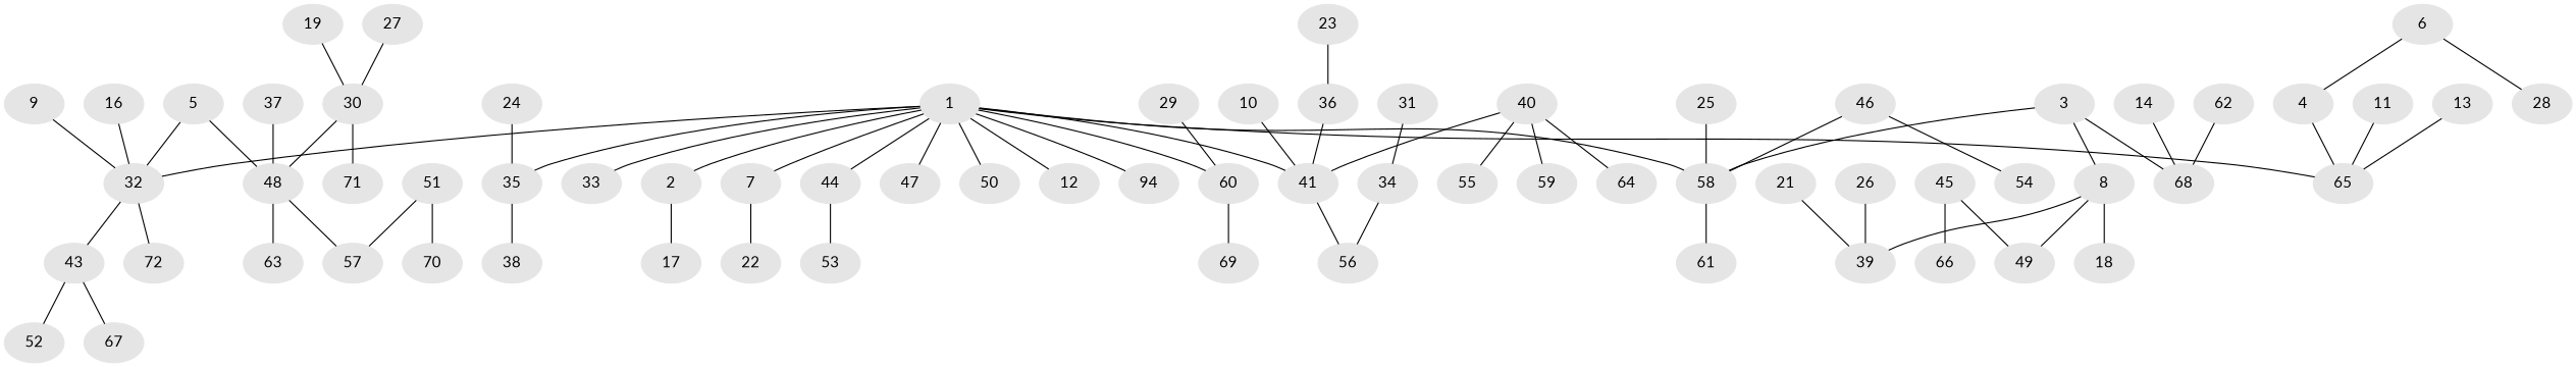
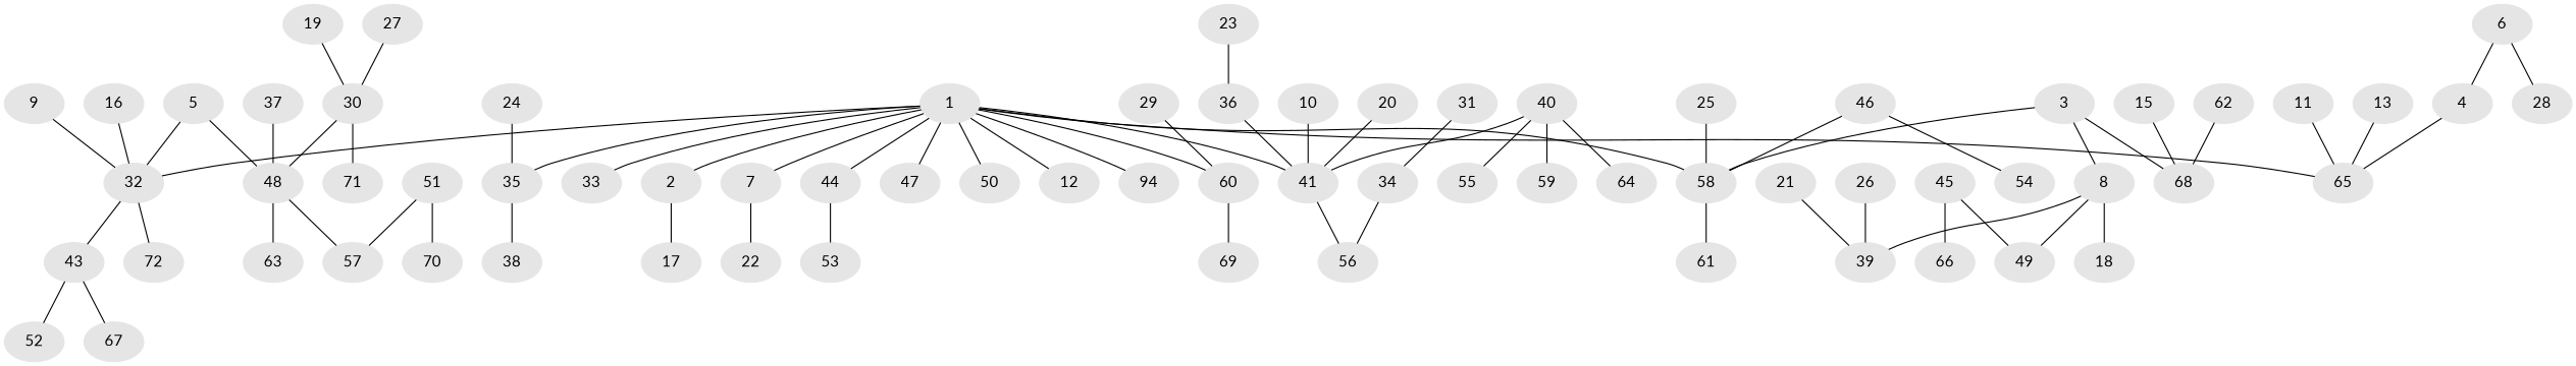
  graph {
    fontname=Lato
    node [color=gray90 fontname=Lato style=filled]
    edge [fontname=Lato weight=1.0]
    1
    2
    7
    12
    n5 [label=94]
    32
    33
    35
    41
    44
    47
    50
    58
    60
    65
    17
    22
    43
    72
    38
    56
    53
    61
    69
    3
    8
    68
    18
    39
    49
    4
    5
    48
    57
    63
    6
    28
    9
    10
    11
    13
-   15 [label=14]
+   15
    16
    19
    30
    71
+   20
    21
    23
    36
    24
    25
    26
    27
    29
    31
    34
    52
    67
    37
    40
    55
    59
    64
    45
    66
    46
    54
    51
    70
    62
    1 -- 2
    1 -- 7
    1 -- 12
    1 -- n5
    1 -- 32
    1 -- 33
    1 -- 35
    1 -- 41
    1 -- 44
    1 -- 47
    1 -- 50
    1 -- 58
    1 -- 60
    1 -- 65
    2 -- 17
    7 -- 22
    32 -- 43
    32 -- 72
    35 -- 38
    41 -- 56
    44 -- 53
    58 -- 61
    60 -- 69
    43 -- 52
    43 -- 67
    3 -- 58
    3 -- 8
    3 -- 68
    8 -- 18
    8 -- 39
    8 -- 49
    4 -- 65
    5 -- 32
    5 -- 48
    48 -- 57
    48 -- 63
    6 -- 4
    6 -- 28
    9 -- 32
    10 -- 41
    11 -- 65
    13 -- 65
    15 -- 68
    16 -- 32
    19 -- 30
    30 -- 48
    30 -- 71
+   20 -- 41
    21 -- 39
    23 -- 36
    36 -- 41
    24 -- 35
    25 -- 58
    26 -- 39
    27 -- 30
    29 -- 60
    31 -- 34
    34 -- 56
    37 -- 48
    40 -- 41
    40 -- 55
    40 -- 59
    40 -- 64
    45 -- 49
    45 -- 66
    46 -- 58
    46 -- 54
    51 -- 57
    51 -- 70
    62 -- 68
  }
